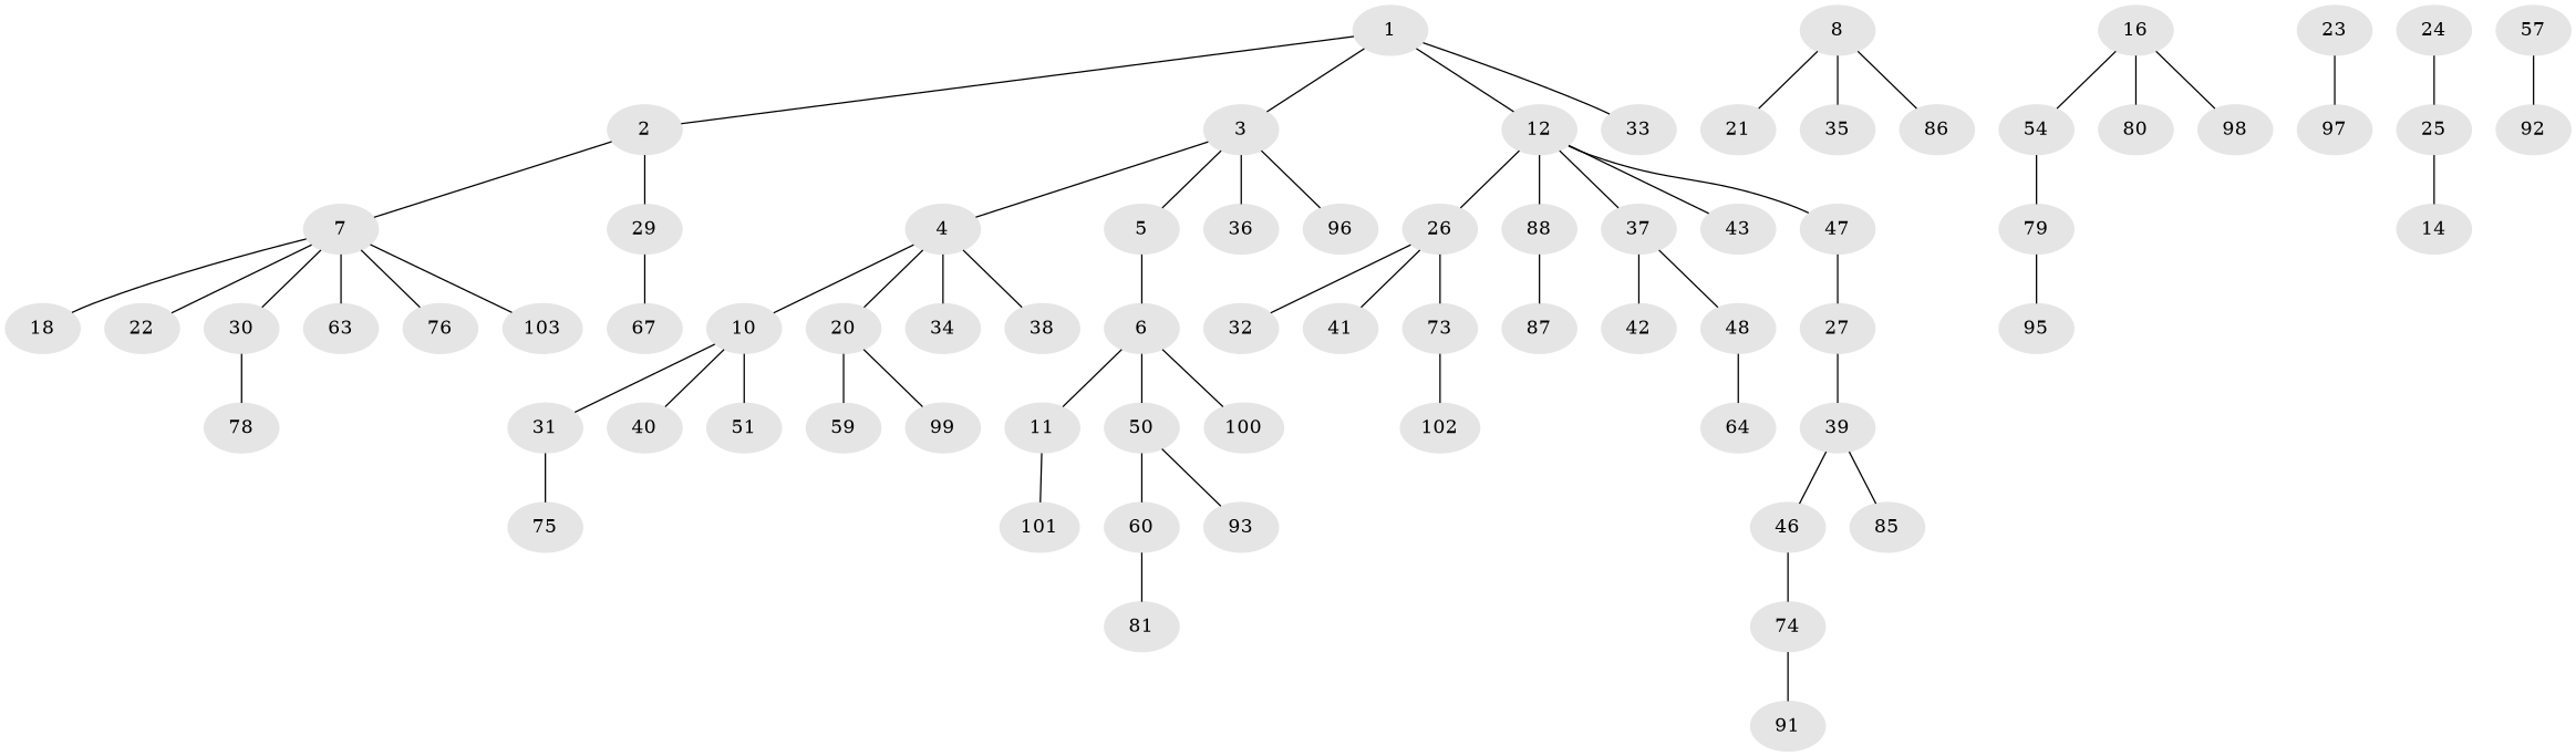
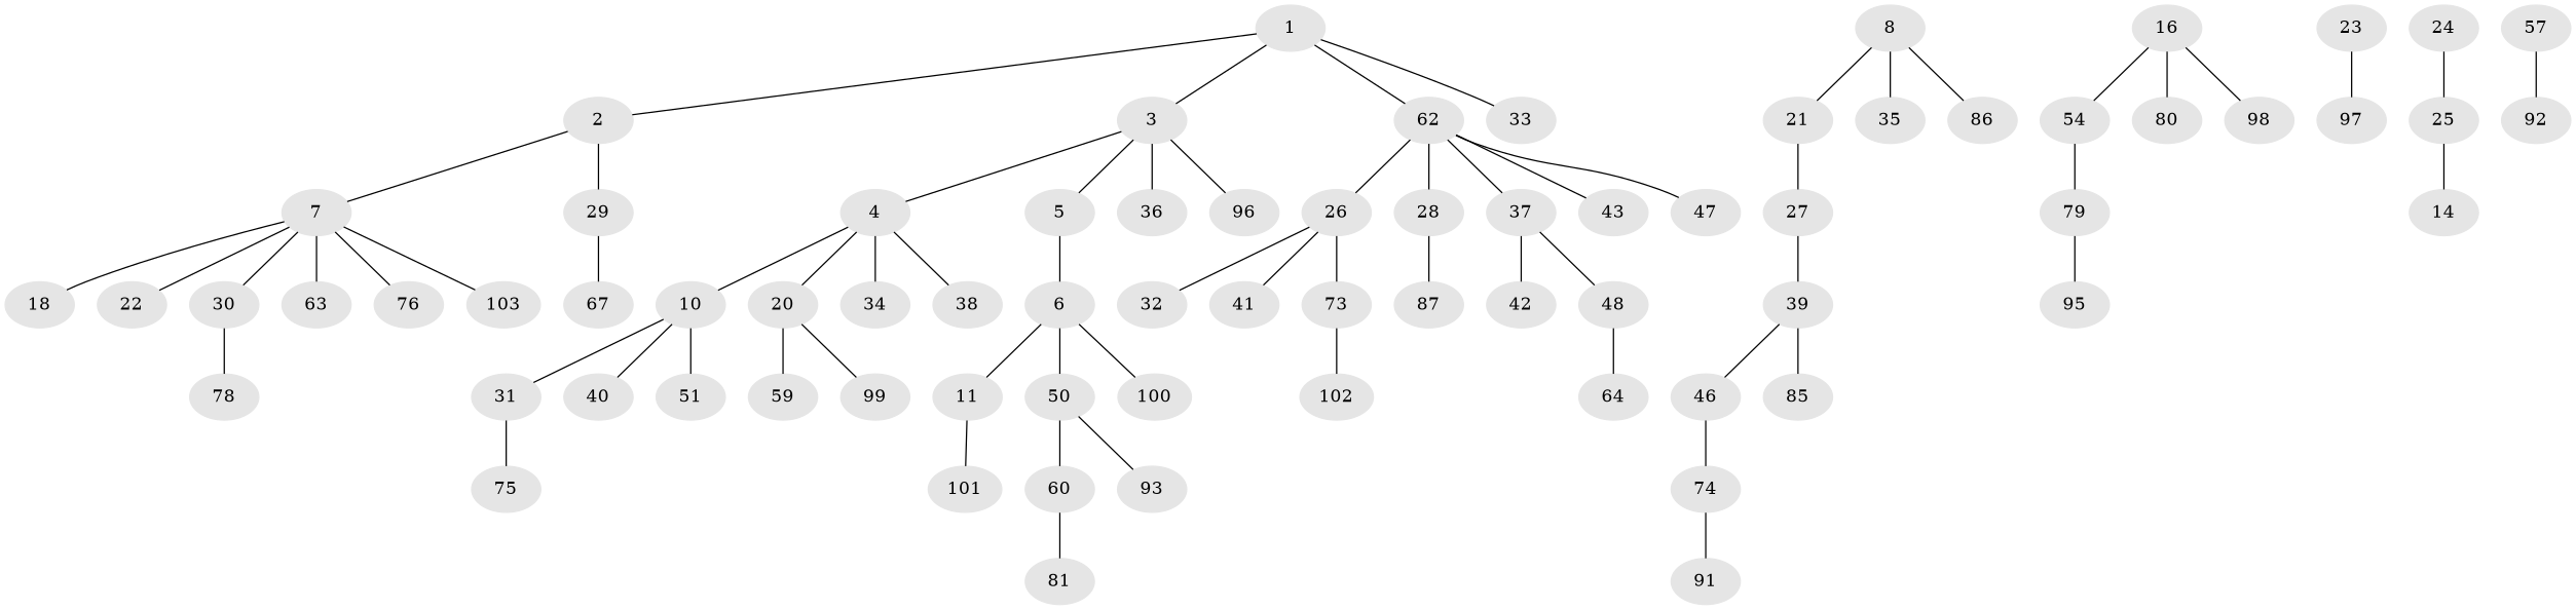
  graph {
    node [color=gray90 style=filled]
    1 [super="+88"]
    2
    3 [super="+84"]
-   12 [super="+15"]
+   12 [super="+15" label=62]
    33
    7 [super="+9"]
    29 [super="+90"]
    4
    5
    36
    96
    26 [super="+68"]
-   28 [super="+91" label=88]
+   28 [super="+91"]
    37
    43 [super="+52"]
    47 [super="+55"]
    18 [super="+61"]
    22
    30 [super="+71"]
    63
    76
    103
    67
    10 [super="+17"]
    20 [super="+56"]
    34
    38 [super="+77"]
    6
    31 [super="+45"]
    40
    51
    59
    99
    11 [super="+14"]
    50 [super="+53"]
    100
    8 [super="+49"]
    21
    35
    86
    101
    60 [super="+69"]
    93
    78
    27 [super="+72"]
    75
    32
    41 [super="+66"]
    73
    87
    42
    48
    16 [super="+19"]
    54
    80
    98
    23 [super="+89"]
    97
    25 [super="+70"]
    24
    79
    39 [super="+65"]
    n63 [label=14]
    102
    46 [super="+62"]
    85
    64
    74 [super="+83"]
    57 [super="+58"]
    92
    n71 [label=91]
    81 [super="+82"]
    95
    1 -- 2
    1 -- 3
    1 -- 12
    1 -- 33
    2 -- 7
    2 -- 29
    3 -- 4
    3 -- 5
    3 -- 36
    3 -- 96
    12 -- 26
    12 -- 28
    12 -- 37
    12 -- 43
    12 -- 47
    7 -- 18
    7 -- 22
    7 -- 30
    7 -- 63
    7 -- 76
    7 -- 103
    29 -- 67
    4 -- 10
    4 -- 20
    4 -- 34
    4 -- 38
    5 -- 6
    26 -- 32
    26 -- 41
    26 -- 73
    28 -- 87
    37 -- 42
    37 -- 48
    30 -- 78
    10 -- 31
    10 -- 40
    10 -- 51
    20 -- 59
    20 -- 99
    6 -- 11
    6 -- 50
    6 -- 100
    31 -- 75
    11 -- 101
    50 -- 60
    50 -- 93
    8 -- 21
    8 -- 35
    8 -- 86
-   47 -- 27
+   21 -- 27
    60 -- 81
    27 -- 39
    73 -- 102
    48 -- 64
    16 -- 54
    16 -- 80
    16 -- 98
    54 -- 79
    23 -- 97
    25 -- n63
    24 -- 25
    79 -- 95
    39 -- 46
    39 -- 85
    46 -- 74
    74 -- n71
    57 -- 92
  }
